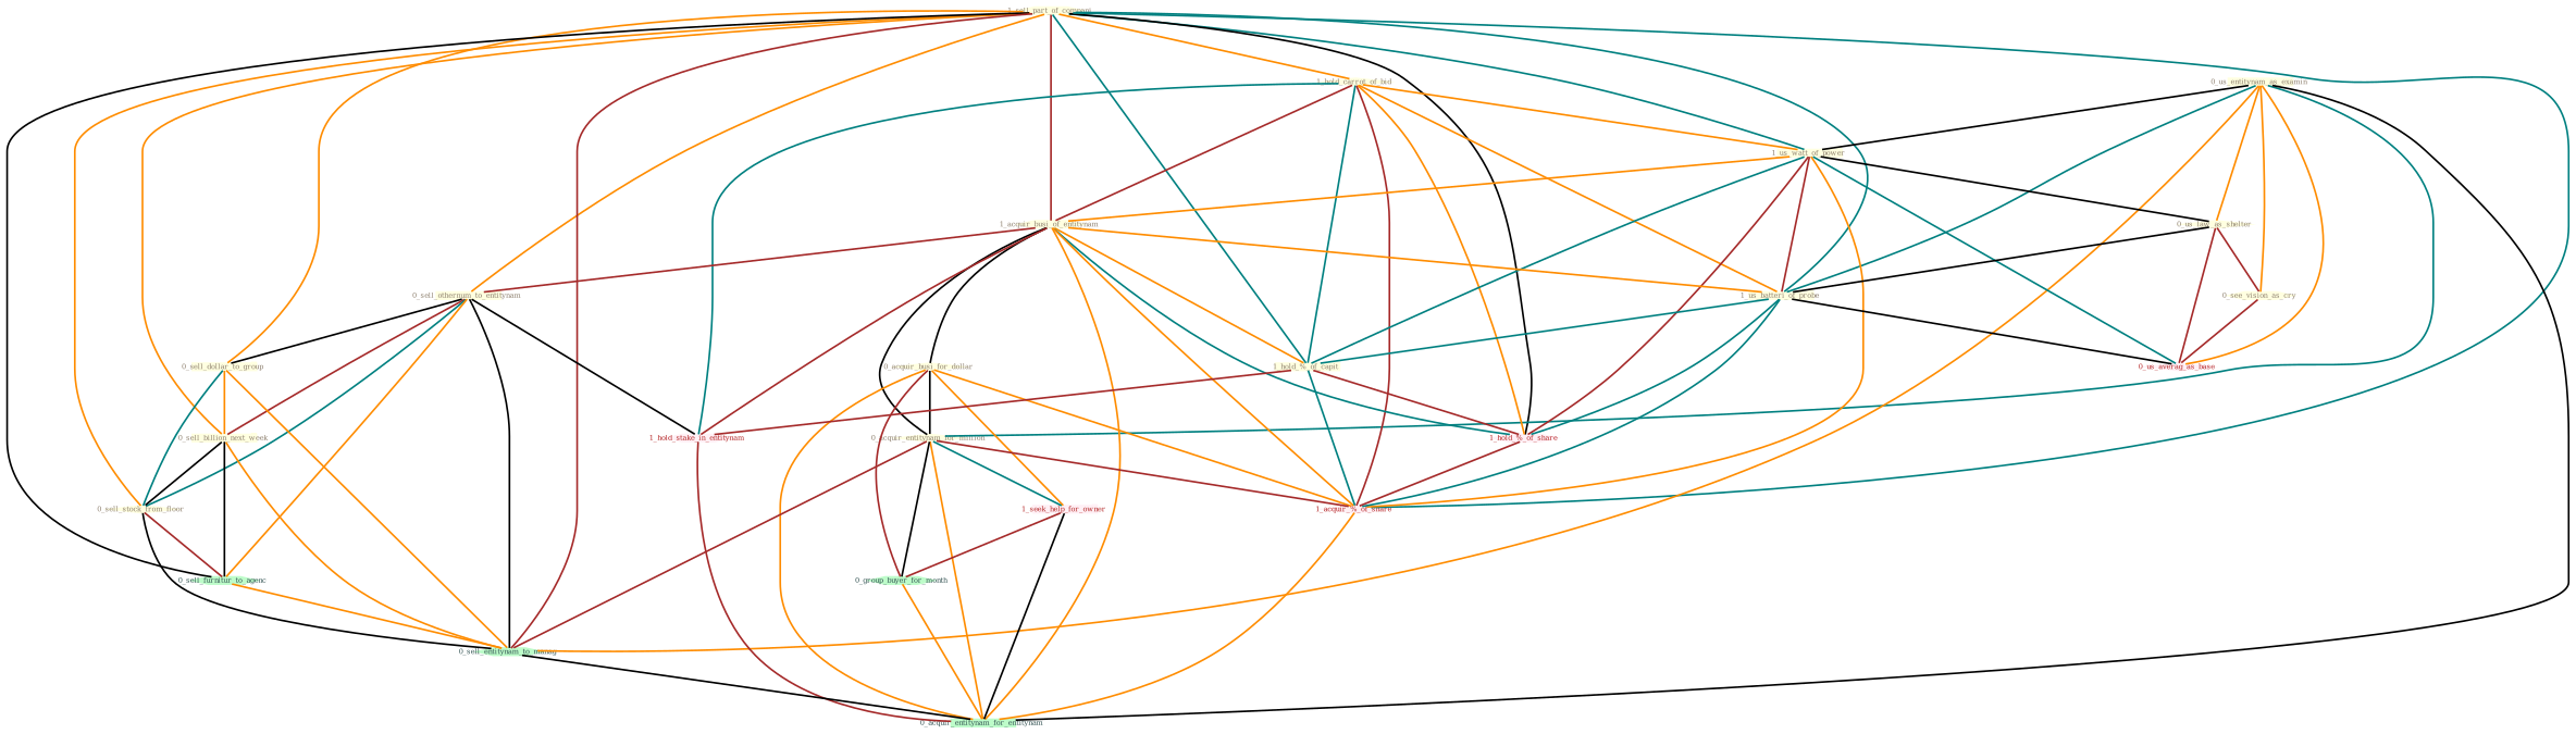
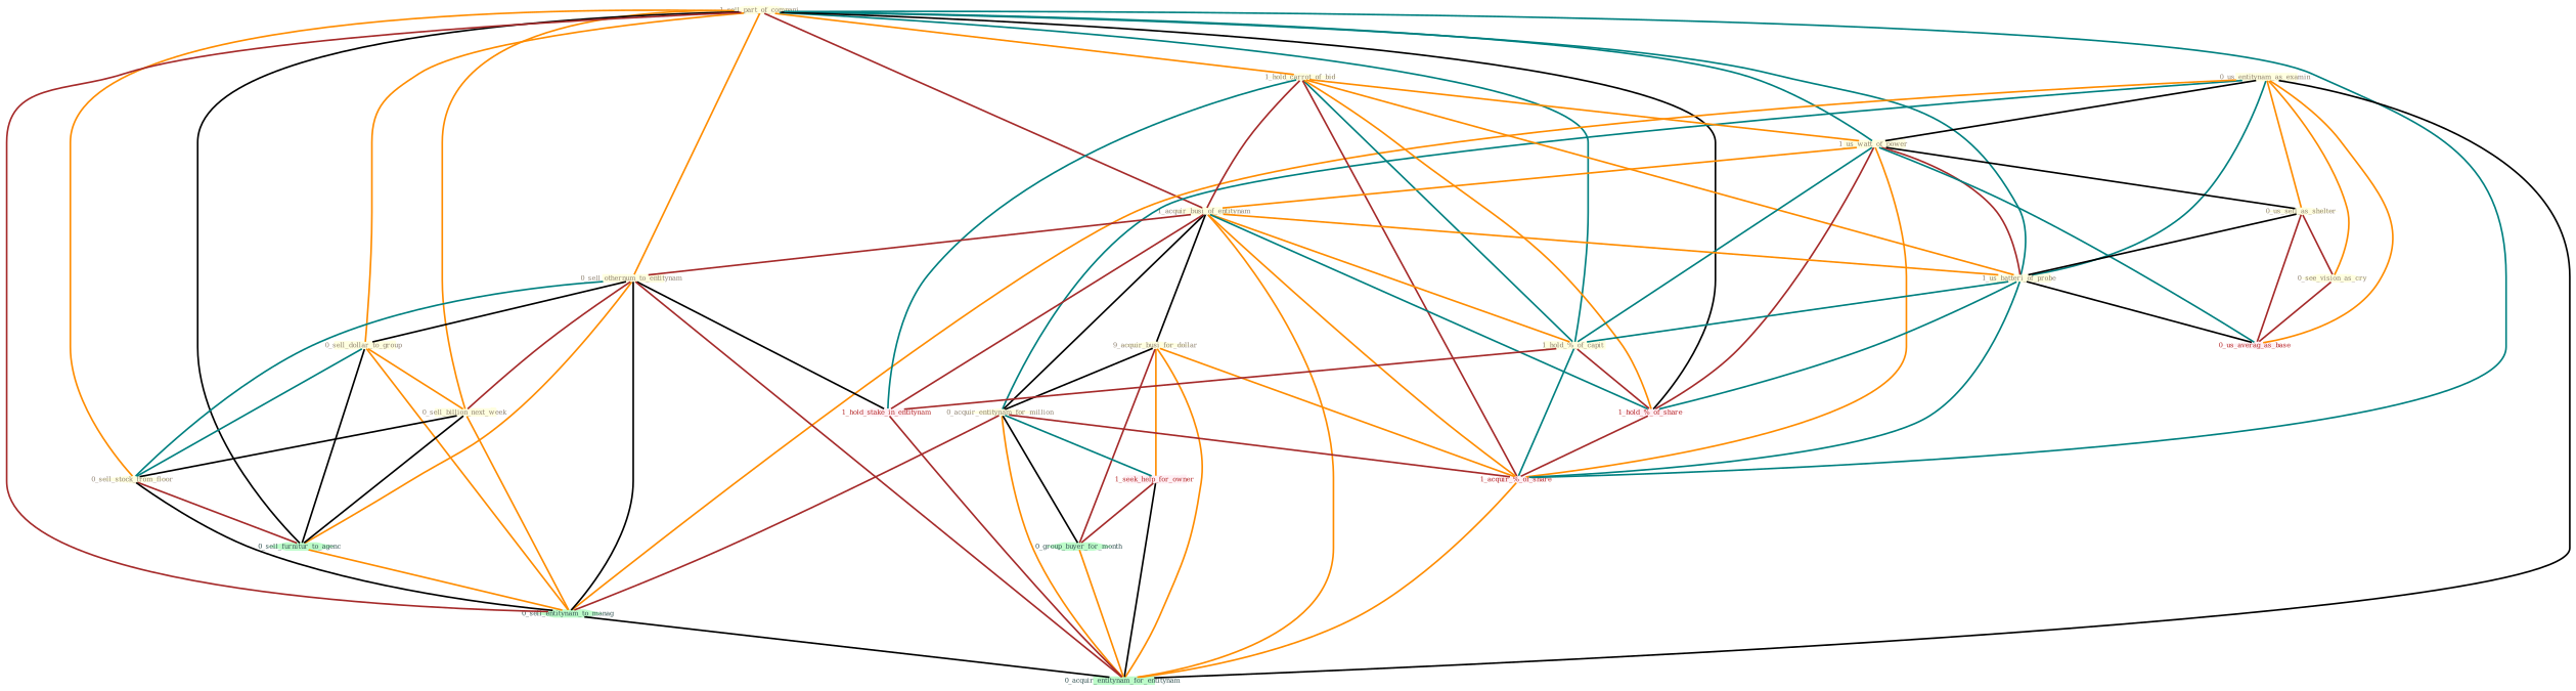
  graph {
    node [color="#ffffe0" fixedsize=true fontcolor="#8b7d6b" fontsize=4 shape=hexagon style=filled]
    edge [color=darkorange w=1]
    "1_sell_part_of_compani " [height=.06 width=.5]
    "0_us_entitynam_as_examin " [height=.06 shape=box width=.5]
    "1_hold_carrot_of_bid " [height=.06 shape=diamond width=.5]
    "1_us_watt_of_power " [height=.06 shape=folder width=.5]
    "1_acquir_busi_of_entitynam " [height=.06 width=.5]
    "0_sell_othernum_to_entitynam " [height=.06 shape=folder width=.5]
    "0_sell_dollar_to_group " [height=.06 shape=folder width=.5]
    "0_sell_billion_next_week " [height=.06 shape=folder width=.5]
-   "0_us_law_as_shelter " [height=.06 shape=diamond width=.5]
+   "0_us_law_as_shelter " [height=.06 shape=diamond width=.5 label="0_us_sell_as_shelter"]
    "0_sell_stock_from_floor " [height=.06 shape=diamond width=.5]
    "1_us_batteri_of_probe " [height=.06 shape=folder width=.5]
    "0_see_vision_as_cry " [height=.06 width=.5]
-   "0_acquir_busi_for_dollar " [height=.06 shape=diamond width=.5]
+   "0_acquir_busi_for_dollar " [height=.06 shape=diamond width=.5 label="9_acquir_busi_for_dollar"]
    "1_hold_%_of_capit " [height=.06 shape=folder width=.5]
    "0_acquir_entitynam_for_million " [height=.06 shape=diamond width=.5]
    "1_hold_%_of_share " [color="#fff0f5" fontcolor="#b22222" height=.06 width=.5]
    "1_hold_stake_in_entitynam " [color="#fff0f5" fontcolor="#b22222" height=.06 width=.5]
    "1_seek_help_for_owner " [color="#fff0f5" fontcolor="#b22222" height=.06 shape=folder width=.5]
    "1_acquir_%_of_share " [color="#fff0f5" fontcolor="#b22222" height=.06 shape=diamond width=.5]
    "0_us_averag_as_base " [color="#fff0f5" fontcolor="#b22222" height=.06 shape=diamond width=.5]
    "0_sell_furnitur_to_agenc " [color="#BDFCC9" fontcolor="#2f4f4f" height=.06 width=.5]
    "0_sell_entitynam_to_manag " [color="#BDFCC9" fontcolor="#2f4f4f" height=.06 width=.5]
    "0_acquir_entitynam_for_entitynam " [color="#BDFCC9" fontcolor="#2f4f4f" height=.06 shape=folder width=.5]
    n24 [color="#BDFCC9" fontcolor="#2f4f4f" height=.06 label="0_group_buyer_for_month" width=.5]
    subgraph sub_1 {
      "1_sell_part_of_compani "
      "0_us_entitynam_as_examin "
      "1_hold_carrot_of_bid "
      "1_us_watt_of_power "
      "1_acquir_busi_of_entitynam "
      "0_sell_othernum_to_entitynam "
      "0_sell_dollar_to_group "
      "0_sell_billion_next_week "
      "0_us_law_as_shelter "
      "0_sell_stock_from_floor "
      "1_us_batteri_of_probe "
      "0_see_vision_as_cry "
      "0_acquir_busi_for_dollar "
      "1_hold_%_of_capit "
      "0_acquir_entitynam_for_million "
    }
    subgraph sub_2 {
      "1_hold_%_of_share "
      "1_hold_stake_in_entitynam "
      "1_seek_help_for_owner "
      "1_acquir_%_of_share "
      "0_us_averag_as_base "
    }
    "1_sell_part_of_compani " -- "1_hold_carrot_of_bid "
    "1_sell_part_of_compani " -- "1_us_watt_of_power " [color=teal]
    "1_sell_part_of_compani " -- "1_acquir_busi_of_entitynam " [color=brown]
    "1_sell_part_of_compani " -- "0_sell_othernum_to_entitynam "
    "1_sell_part_of_compani " -- "0_sell_dollar_to_group "
    "1_sell_part_of_compani " -- "0_sell_billion_next_week "
    "1_sell_part_of_compani " -- "0_sell_stock_from_floor "
    "1_sell_part_of_compani " -- "1_us_batteri_of_probe " [color=teal]
    "1_sell_part_of_compani " -- "1_hold_%_of_capit " [color=teal]
    "1_sell_part_of_compani " -- "1_hold_%_of_share " [color=black]
    "1_sell_part_of_compani " -- "1_acquir_%_of_share " [color=teal]
    "1_sell_part_of_compani " -- "0_sell_furnitur_to_agenc " [color=black]
    "1_sell_part_of_compani " -- "0_sell_entitynam_to_manag " [color=brown]
    "0_us_entitynam_as_examin " -- "1_us_watt_of_power " [color=black]
    "0_us_entitynam_as_examin " -- "0_us_law_as_shelter " [w=2]
    "0_us_entitynam_as_examin " -- "1_us_batteri_of_probe " [color=teal]
    "0_us_entitynam_as_examin " -- "0_see_vision_as_cry "
    "0_us_entitynam_as_examin " -- "0_acquir_entitynam_for_million " [color=teal]
    "0_us_entitynam_as_examin " -- "0_us_averag_as_base " [w=2]
    "0_us_entitynam_as_examin " -- "0_sell_entitynam_to_manag "
    "0_us_entitynam_as_examin " -- "0_acquir_entitynam_for_entitynam " [color=black]
    "1_hold_carrot_of_bid " -- "1_us_watt_of_power "
    "1_hold_carrot_of_bid " -- "1_acquir_busi_of_entitynam " [color=brown]
    "1_hold_carrot_of_bid " -- "1_us_batteri_of_probe "
    "1_hold_carrot_of_bid " -- "1_hold_%_of_capit " [color=teal w=2]
    "1_hold_carrot_of_bid " -- "1_hold_%_of_share " [w=2]
    "1_hold_carrot_of_bid " -- "1_hold_stake_in_entitynam " [color=teal]
    "1_hold_carrot_of_bid " -- "1_acquir_%_of_share " [color=brown]
    "1_us_watt_of_power " -- "1_acquir_busi_of_entitynam "
    "1_us_watt_of_power " -- "0_us_law_as_shelter " [color=black]
    "1_us_watt_of_power " -- "1_us_batteri_of_probe " [color=brown w=2]
    "1_us_watt_of_power " -- "1_hold_%_of_capit " [color=teal]
    "1_us_watt_of_power " -- "1_hold_%_of_share " [color=brown]
    "1_us_watt_of_power " -- "1_acquir_%_of_share "
    "1_us_watt_of_power " -- "0_us_averag_as_base " [color=teal]
    "1_acquir_busi_of_entitynam " -- "0_sell_othernum_to_entitynam " [color=brown]
    "1_acquir_busi_of_entitynam " -- "1_us_batteri_of_probe "
    "1_acquir_busi_of_entitynam " -- "0_acquir_busi_for_dollar " [color=black w=2]
    "1_acquir_busi_of_entitynam " -- "1_hold_%_of_capit "
    "1_acquir_busi_of_entitynam " -- "0_acquir_entitynam_for_million " [color=black]
    "1_acquir_busi_of_entitynam " -- "1_hold_%_of_share " [color=teal]
    "1_acquir_busi_of_entitynam " -- "1_hold_stake_in_entitynam " [color=brown]
    "1_acquir_busi_of_entitynam " -- "1_acquir_%_of_share " [w=2]
    "1_acquir_busi_of_entitynam " -- "0_acquir_entitynam_for_entitynam " [w=2]
    "0_sell_othernum_to_entitynam " -- "0_sell_dollar_to_group " [color=black w=2]
    "0_sell_othernum_to_entitynam " -- "0_sell_billion_next_week " [color=brown]
    "0_sell_othernum_to_entitynam " -- "0_sell_stock_from_floor " [color=teal]
    "0_sell_othernum_to_entitynam " -- "1_hold_stake_in_entitynam " [color=black]
    "0_sell_othernum_to_entitynam " -- "0_sell_furnitur_to_agenc " [w=2]
    "0_sell_othernum_to_entitynam " -- "0_sell_entitynam_to_manag " [color=black w=2]
+   "0_sell_othernum_to_entitynam " -- "0_acquir_entitynam_for_entitynam " [color=brown]
    "0_sell_dollar_to_group " -- "0_sell_billion_next_week "
    "0_sell_dollar_to_group " -- "0_sell_stock_from_floor " [color=teal]
+   "0_sell_dollar_to_group " -- "0_sell_furnitur_to_agenc " [color=black w=2]
    "0_sell_dollar_to_group " -- "0_sell_entitynam_to_manag " [w=2]
    "0_sell_billion_next_week " -- "0_sell_stock_from_floor " [color=black]
    "0_sell_billion_next_week " -- "0_sell_furnitur_to_agenc " [color=black]
    "0_sell_billion_next_week " -- "0_sell_entitynam_to_manag "
    "0_us_law_as_shelter " -- "1_us_batteri_of_probe " [color=black]
    "0_us_law_as_shelter " -- "0_see_vision_as_cry " [color=brown]
    "0_us_law_as_shelter " -- "0_us_averag_as_base " [color=brown w=2]
    "0_sell_stock_from_floor " -- "0_sell_furnitur_to_agenc " [color=brown]
    "0_sell_stock_from_floor " -- "0_sell_entitynam_to_manag " [color=black]
    "1_us_batteri_of_probe " -- "1_hold_%_of_capit " [color=teal]
    "1_us_batteri_of_probe " -- "1_hold_%_of_share " [color=teal]
    "1_us_batteri_of_probe " -- "1_acquir_%_of_share " [color=teal]
    "1_us_batteri_of_probe " -- "0_us_averag_as_base " [color=black]
    "0_see_vision_as_cry " -- "0_us_averag_as_base " [color=brown]
    "0_acquir_busi_for_dollar " -- "0_acquir_entitynam_for_million " [color=black w=2]
    "0_acquir_busi_for_dollar " -- "1_seek_help_for_owner "
    "0_acquir_busi_for_dollar " -- "1_acquir_%_of_share "
    "0_acquir_busi_for_dollar " -- "0_acquir_entitynam_for_entitynam " [w=2]
    "0_acquir_busi_for_dollar " -- n24 [color=brown]
    "1_hold_%_of_capit " -- "1_hold_%_of_share " [color=brown w=3]
    "1_hold_%_of_capit " -- "1_hold_stake_in_entitynam " [color=brown]
    "1_hold_%_of_capit " -- "1_acquir_%_of_share " [color=teal w=2]
    "0_acquir_entitynam_for_million " -- "1_seek_help_for_owner " [color=teal]
    "0_acquir_entitynam_for_million " -- "1_acquir_%_of_share " [color=brown]
    "0_acquir_entitynam_for_million " -- "0_sell_entitynam_to_manag " [color=brown]
    "0_acquir_entitynam_for_million " -- "0_acquir_entitynam_for_entitynam " [w=3]
    "0_acquir_entitynam_for_million " -- n24 [color=black]
    "1_hold_%_of_share " -- "1_acquir_%_of_share " [color=brown w=3]
    "1_hold_stake_in_entitynam " -- "0_acquir_entitynam_for_entitynam " [color=brown]
    "1_seek_help_for_owner " -- "0_acquir_entitynam_for_entitynam " [color=black]
    "1_seek_help_for_owner " -- n24 [color=brown w=2]
    "1_acquir_%_of_share " -- "0_acquir_entitynam_for_entitynam "
    "0_sell_furnitur_to_agenc " -- "0_sell_entitynam_to_manag " [w=2]
    "0_sell_entitynam_to_manag " -- "0_acquir_entitynam_for_entitynam " [color=black]
    n24 -- "0_acquir_entitynam_for_entitynam "
  }
